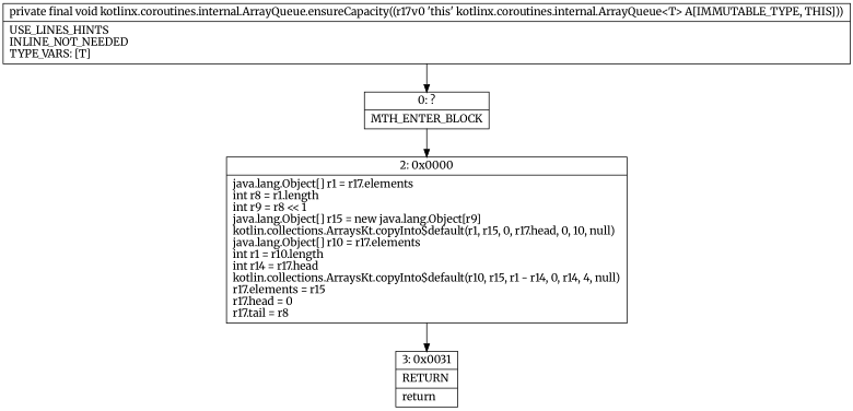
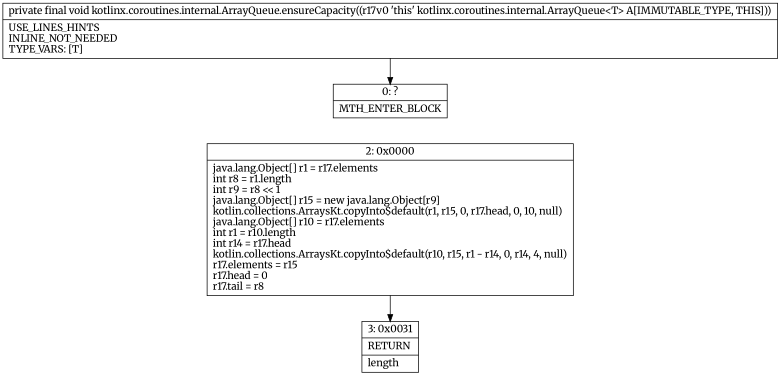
  digraph {
    fontname=Merriweather
    node [fontname=Merriweather shape=record]
    edge [fontname=Merriweather]
    n1 [label="{0\:\ ?|MTH_ENTER_BLOCK\l}"]
    n2 [label="{2\:\ 0x0000|java.lang.Object[] r1 = r17.elements\lint r8 = r1.length\lint r9 = r8 \<\< 1\ljava.lang.Object[] r15 = new java.lang.Object[r9]\lkotlin.collections.ArraysKt.copyInto$default(r1, r15, 0, r17.head, 0, 10, null)\ljava.lang.Object[] r10 = r17.elements\lint r1 = r10.length\lint r14 = r17.head\lkotlin.collections.ArraysKt.copyInto$default(r10, r15, r1 \- r14, 0, r14, 4, null)\lr17.elements = r15\lr17.head = 0\lr17.tail = r8\l}"]
-   n3 [label="{3\:\ 0x0031|RETURN\l|return\l}"]
+   n3 [label="{3\:\ 0x0031|RETURN\l|length\l}"]
    n4 [label="{private final void kotlinx.coroutines.internal.ArrayQueue.ensureCapacity((r17v0 'this' kotlinx.coroutines.internal.ArrayQueue\<T\> A[IMMUTABLE_TYPE, THIS]))  | USE_LINES_HINTS\lINLINE_NOT_NEEDED\lTYPE_VARS: [T]\l}"]
-   n1 -> n2
    n2 -> n3
    n4 -> n1
  }
